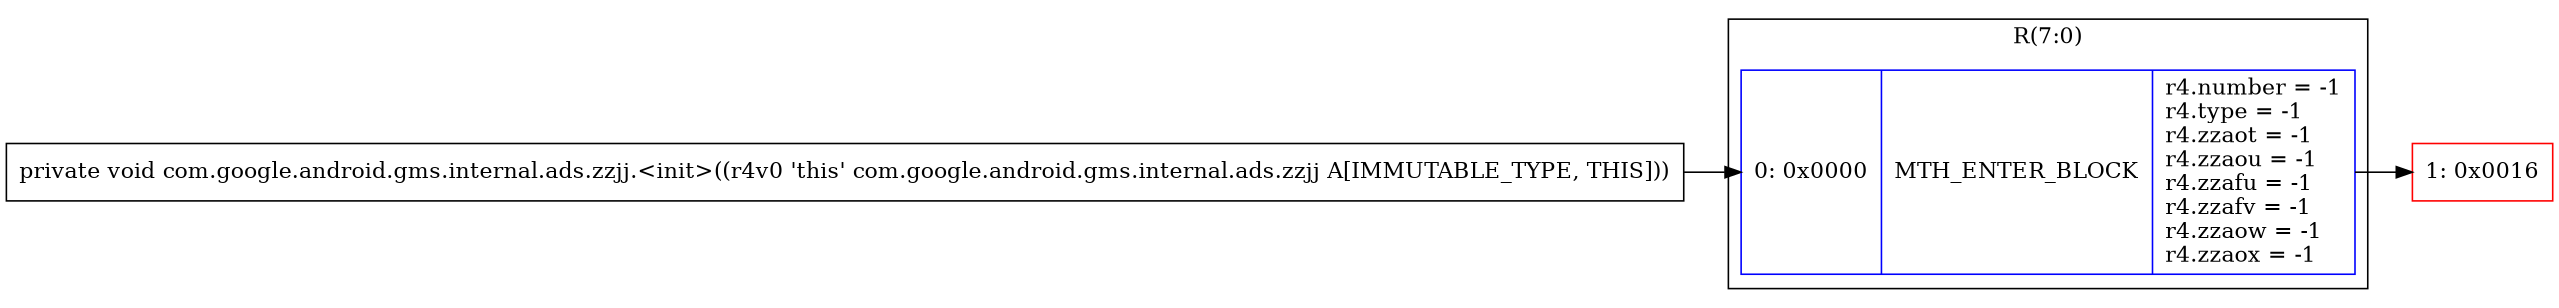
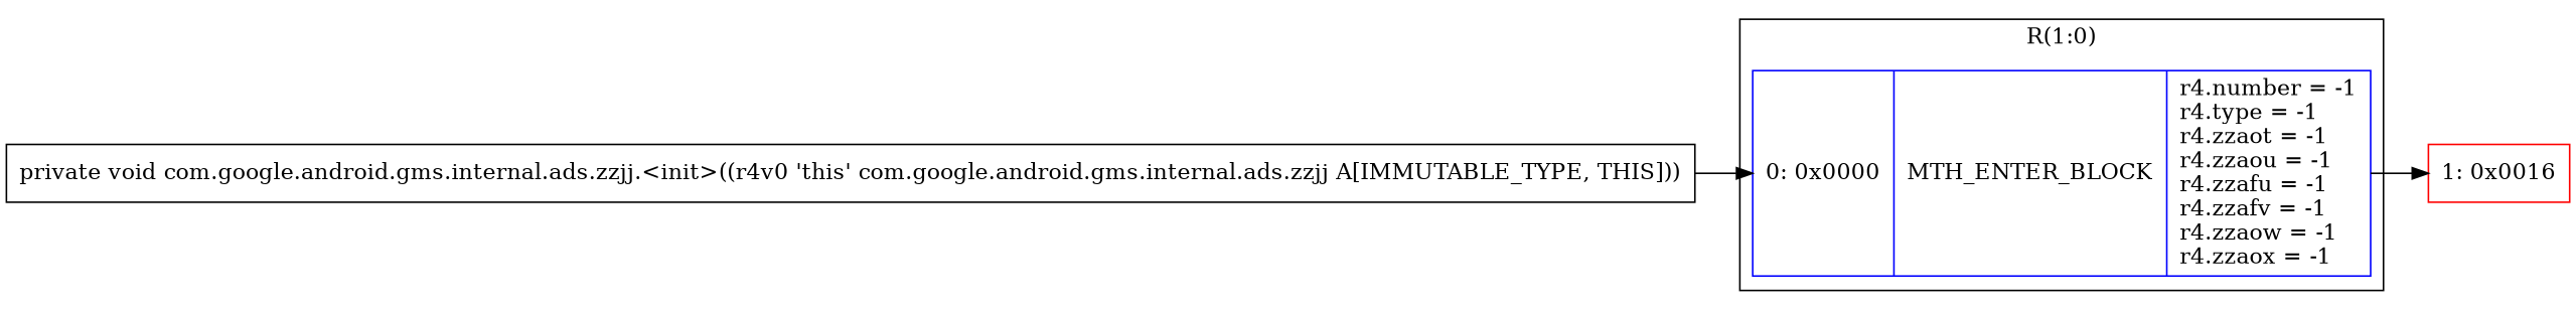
  digraph {
    rankdir=LR
    node [shape=record]
    n1 [color=blue label="{0\:\ 0x0000|MTH_ENTER_BLOCK\l|r4.number = \-1\lr4.type = \-1\lr4.zzaot = \-1\lr4.zzaou = \-1\lr4.zzafu = \-1\lr4.zzafv = \-1\lr4.zzaow = \-1\lr4.zzaox = \-1\l}"]
    n2 [color=red label="{1\:\ 0x0016}"]
    n3 [label="{private void com.google.android.gms.internal.ads.zzjj.\<init\>((r4v0 'this' com.google.android.gms.internal.ads.zzjj A[IMMUTABLE_TYPE, THIS])) }"]
    subgraph cluster_1 {
-     label="R(7:0)"
+     label="R(1:0)"
      n1
    }
    n1 -> n2
    n3 -> n1
  }
